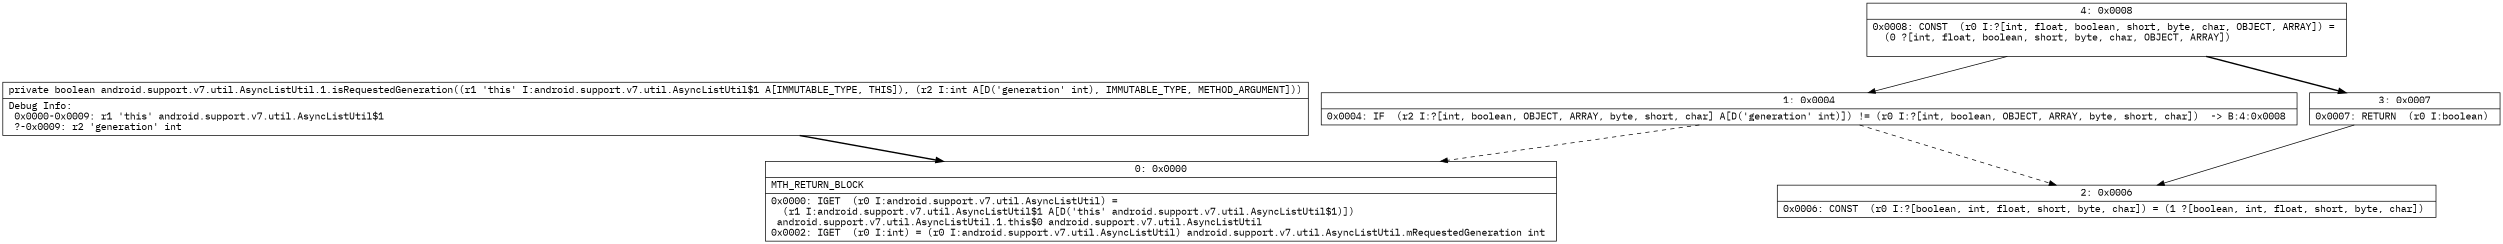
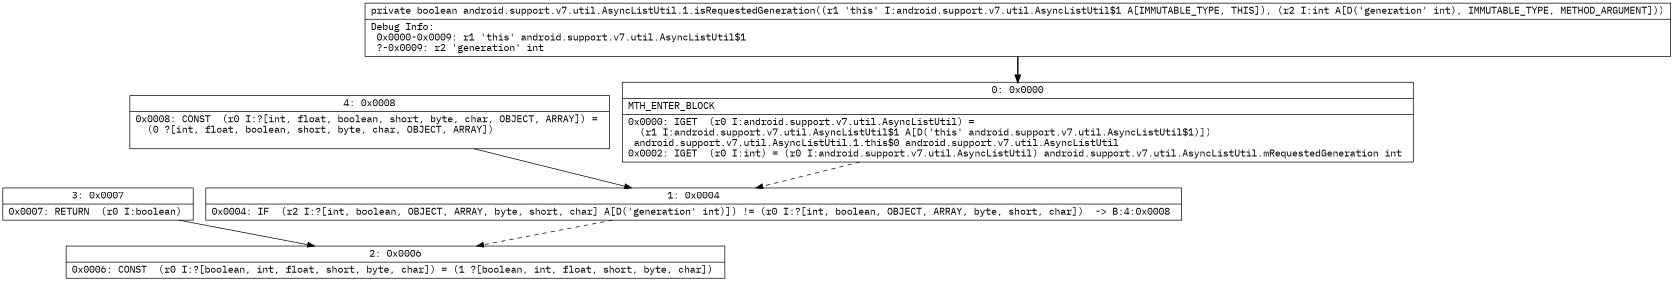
  digraph {
    fontname="IBM Plex Mono"
    node [fontname="IBM Plex Mono" shape=record]
    edge [fontname="IBM Plex Mono" style=dashed]
-   n1 [label="{0\:\ 0x0000|MTH_RETURN_BLOCK\l|0x0000: IGET  (r0 I:android.support.v7.util.AsyncListUtil) = \l  (r1 I:android.support.v7.util.AsyncListUtil$1 A[D('this' android.support.v7.util.AsyncListUtil$1)])\l android.support.v7.util.AsyncListUtil.1.this$0 android.support.v7.util.AsyncListUtil \l0x0002: IGET  (r0 I:int) = (r0 I:android.support.v7.util.AsyncListUtil) android.support.v7.util.AsyncListUtil.mRequestedGeneration int \l}"]
+   n1 [label="{0\:\ 0x0000|MTH_ENTER_BLOCK\l|0x0000: IGET  (r0 I:android.support.v7.util.AsyncListUtil) = \l  (r1 I:android.support.v7.util.AsyncListUtil$1 A[D('this' android.support.v7.util.AsyncListUtil$1)])\l android.support.v7.util.AsyncListUtil.1.this$0 android.support.v7.util.AsyncListUtil \l0x0002: IGET  (r0 I:int) = (r0 I:android.support.v7.util.AsyncListUtil) android.support.v7.util.AsyncListUtil.mRequestedGeneration int \l}"]
    n2 [label="{1\:\ 0x0004|0x0004: IF  (r2 I:?[int, boolean, OBJECT, ARRAY, byte, short, char] A[D('generation' int)]) != (r0 I:?[int, boolean, OBJECT, ARRAY, byte, short, char])  \-\> B:4:0x0008 \l}"]
    n3 [label="{2\:\ 0x0006|0x0006: CONST  (r0 I:?[boolean, int, float, short, byte, char]) = (1 ?[boolean, int, float, short, byte, char]) \l}"]
    n4 [label="{4\:\ 0x0008|0x0008: CONST  (r0 I:?[int, float, boolean, short, byte, char, OBJECT, ARRAY]) = \l  (0 ?[int, float, boolean, short, byte, char, OBJECT, ARRAY])\l \l}"]
    n5 [label="{3\:\ 0x0007|0x0007: RETURN  (r0 I:boolean) \l}"]
    n6 [label="{private boolean android.support.v7.util.AsyncListUtil.1.isRequestedGeneration((r1 'this' I:android.support.v7.util.AsyncListUtil$1 A[IMMUTABLE_TYPE, THIS]), (r2 I:int A[D('generation' int), IMMUTABLE_TYPE, METHOD_ARGUMENT]))  | Debug Info:\l  0x0000\-0x0009: r1 'this' android.support.v7.util.AsyncListUtil$1\l  ?\-0x0009: r2 'generation' int\l}"]
-   n2 -> n1
+   n1 -> n2
    n2 -> n3
    n4 -> n2 [style=solid]
-   n4 -> n5 [style=bold]
    n5 -> n3 [style=solid]
    n6 -> n1 [style=bold]
  }
